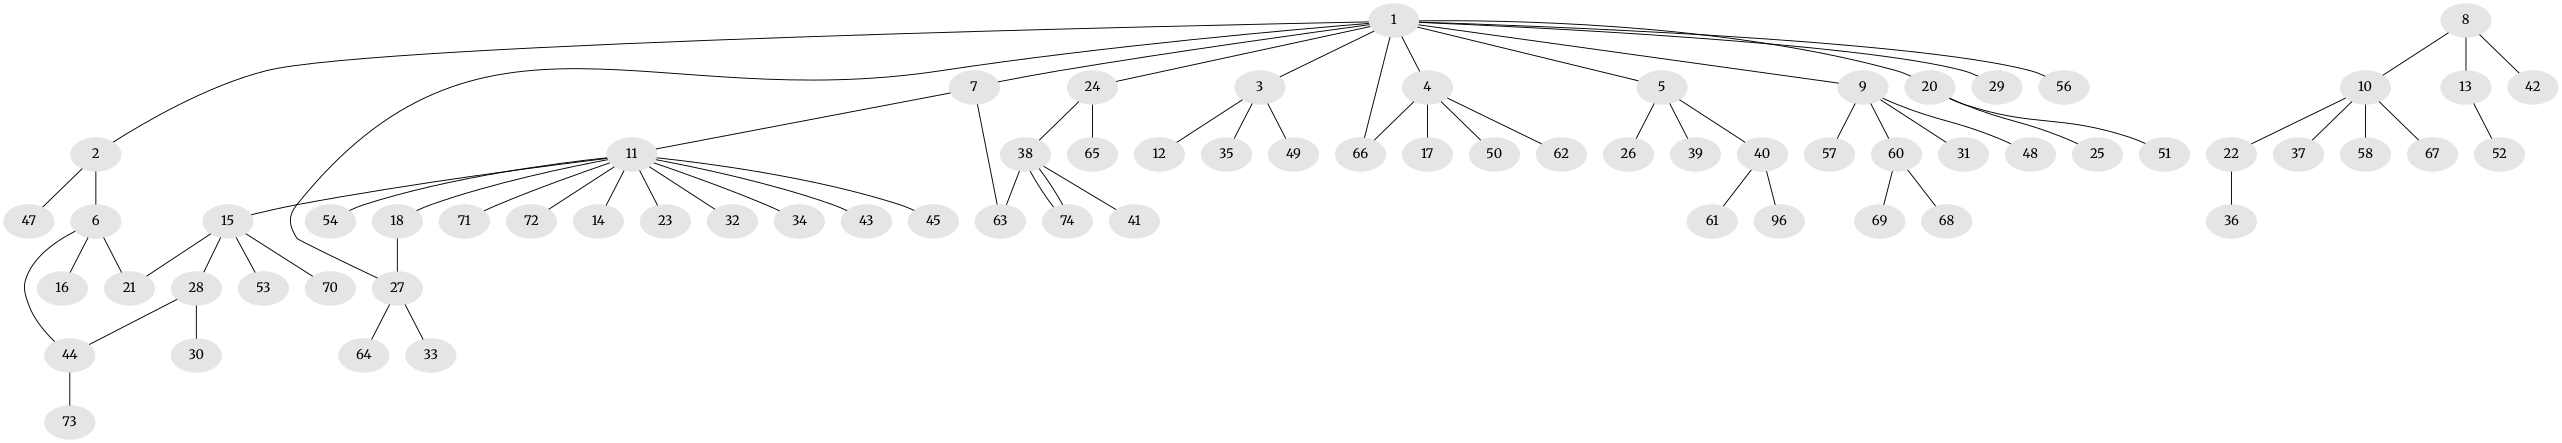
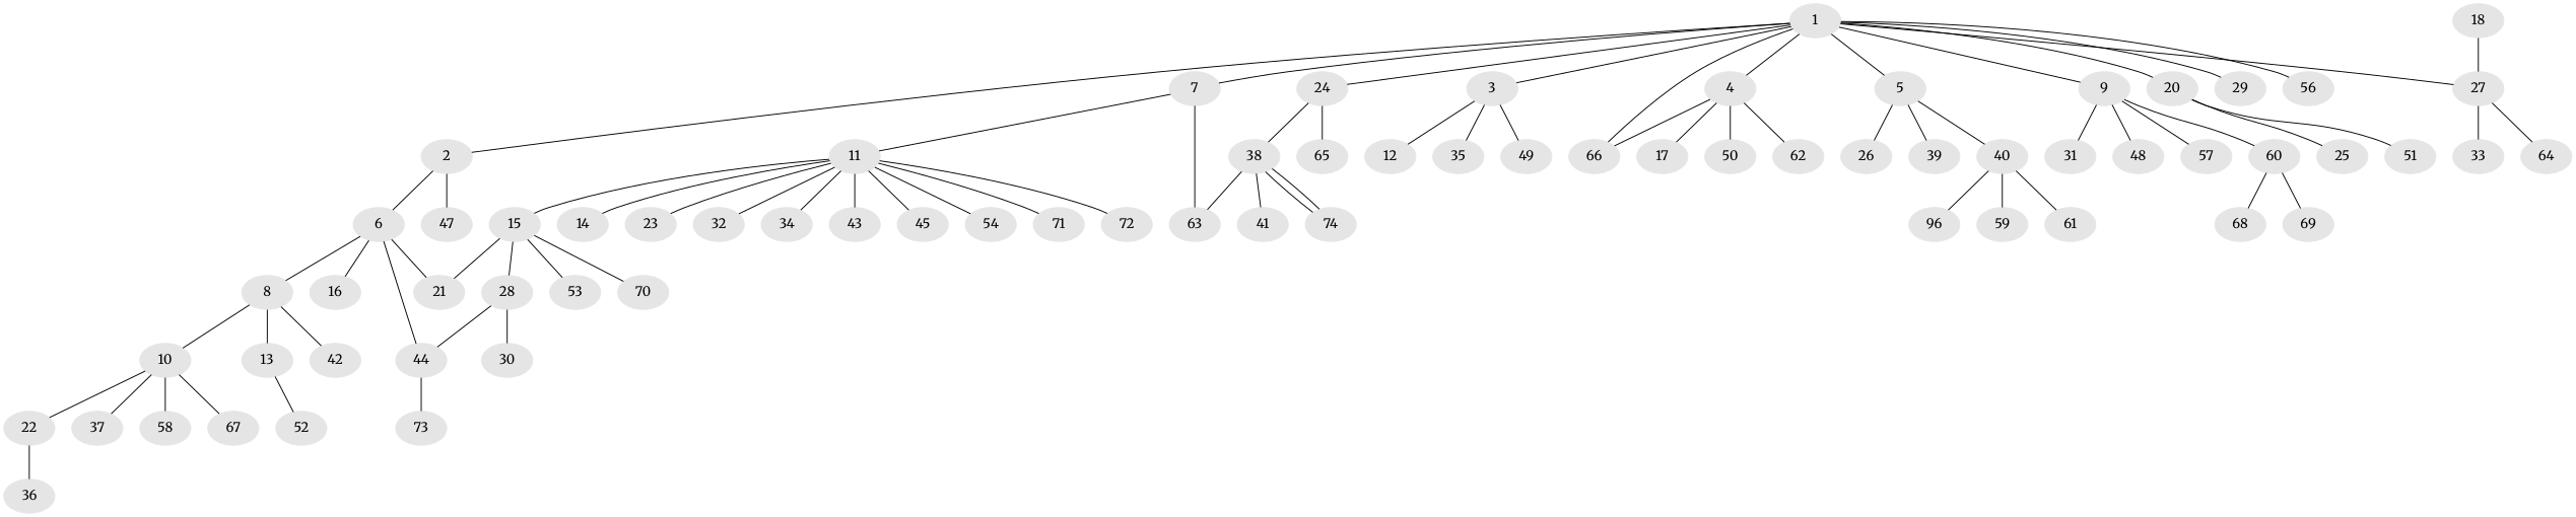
  graph {
    fontname=Merriweather
    node [color=gray90 fontname=Merriweather style=filled]
    edge [fontname=Merriweather]
    1
    2
    3
    4
    5
    7
    9
    20
    24
    27
    29
    56
    66
    6
    47
    12
    35
    49
    17
    50
    62
    26
    39
    40
    11
    63
    31
    48
    57
    60
    25
    51
    38
    65
    33
    64
    8
    16
    21
    44
    n41 [label=96]
+   59
    61
    10
    13
    42
    73
    14
    15
    18
    23
    32
    34
    43
    45
    54
    71
    72
    22
    37
    58
    67
    52
    68
    69
    36
    28
    53
    70
    30
    41
    74
    1 -- 2
    1 -- 3
    1 -- 4
    1 -- 5
    1 -- 7
    1 -- 9
    1 -- 20
    1 -- 24
    1 -- 27
    1 -- 29
    1 -- 56
    1 -- 66
    2 -- 6
    2 -- 47
    3 -- 12
    3 -- 35
    3 -- 49
    4 -- 66
    4 -- 17
    4 -- 50
    4 -- 62
    5 -- 26
    5 -- 39
    5 -- 40
    7 -- 11
    7 -- 63
    9 -- 31
    9 -- 48
    9 -- 57
    9 -- 60
    20 -- 25
    20 -- 51
    24 -- 38
    24 -- 65
    27 -- 33
    27 -- 64
+   6 -- 8
    6 -- 16
    6 -- 21
    6 -- 44
    40 -- n41
+   40 -- 59
    40 -- 61
    11 -- 14
    11 -- 15
-   11 -- 18
    11 -- 23
    11 -- 32
    11 -- 34
    11 -- 43
    11 -- 45
    11 -- 54
    11 -- 71
    11 -- 72
    60 -- 68
    60 -- 69
    38 -- 63
    38 -- 41
    38 -- 74
    38 -- 74
    8 -- 10
    8 -- 13
    8 -- 42
    44 -- 73
    10 -- 22
    10 -- 37
    10 -- 58
    10 -- 67
    13 -- 52
    15 -- 21
    15 -- 28
    15 -- 53
    15 -- 70
    18 -- 27
    22 -- 36
    28 -- 44
    28 -- 30
  }
